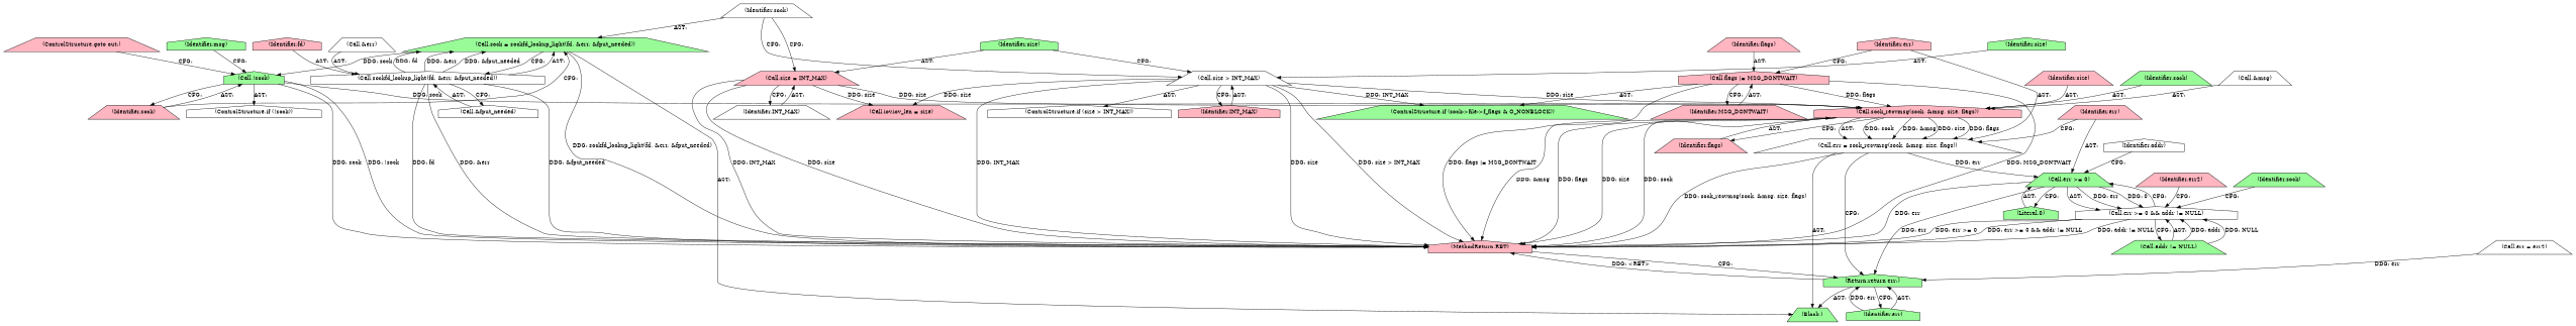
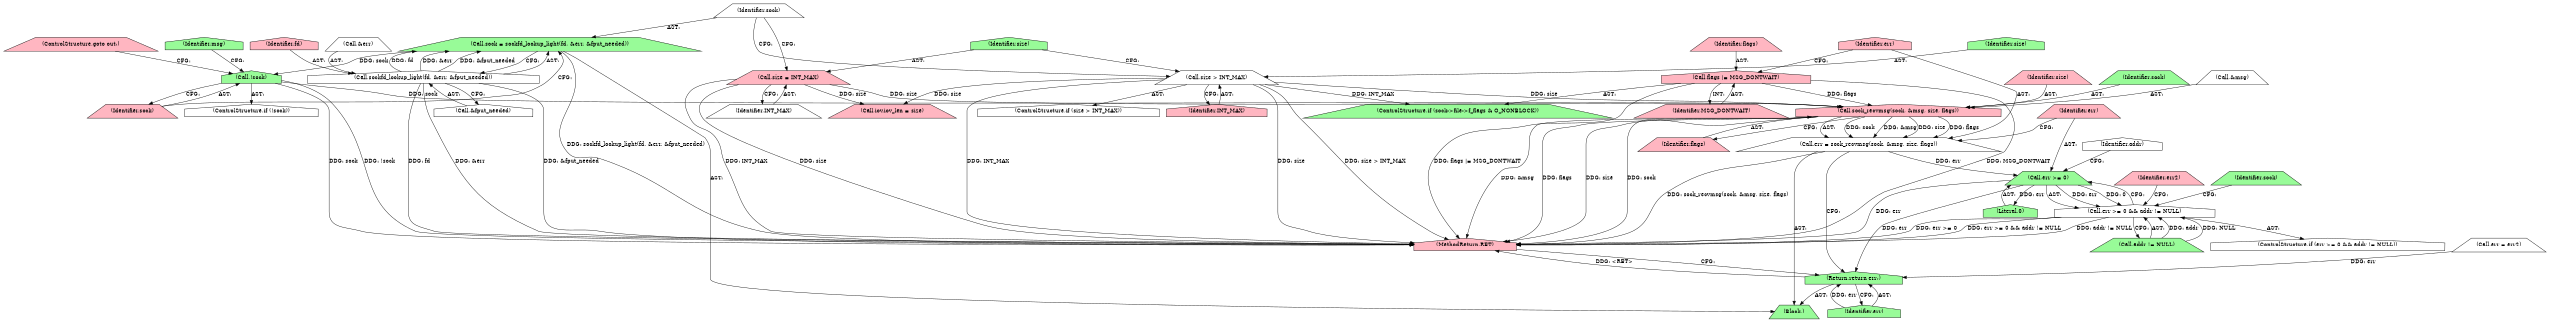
  digraph {
    node [fillcolor=lightpink shape=trapezium style=filled]
    n1 [label="(Call,sock_recvmsg(sock, &msg, size, flags))" shape=house]
    n2 [fillcolor=white label="(Call,err = sock_recvmsg(sock, &msg, size, flags))"]
    n3 [label="(Identifier,flags)"]
    n4 [label="(MethodReturn,RET)" shape=house]
    n5 [fillcolor=palegreen label="(Block,)"]
    n6 [fillcolor=palegreen label="(Call,err >= 0)"]
    n7 [fillcolor=palegreen label="(Return,return err;)" shape=house]
    n8 [fillcolor=palegreen label="(Call,!sock)" shape=house]
    n9 [label="(Identifier,sock)"]
    n10 [fillcolor=white label="(ControlStructure,if (!sock))" shape=house]
    n11 [fillcolor=palegreen label="(Call,sock = sockfd_lookup_light(fd, &err, &fput_needed))"]
    n12 [fillcolor=white label="(Call,sockfd_lookup_light(fd, &err, &fput_needed))" shape=house]
    n13 [fillcolor=white label="(Call,&fput_needed)" shape=house]
    n14 [fillcolor=white label="(Call,size > INT_MAX)"]
    n15 [fillcolor=white label="(ControlStructure,if (size > INT_MAX))" shape=house]
    n16 [label="(Call,iov.iov_len = size)"]
    n17 [label="(Identifier,INT_MAX)" shape=house]
    n18 [fillcolor=palegreen label="(ControlStructure,if (sock->file->f_flags & O_NONBLOCK))"]
    n19 [label="(Call,size = INT_MAX)"]
    n20 [fillcolor=white label="(Identifier,INT_MAX)"]
    n21 [label="(Call,flags |= MSG_DONTWAIT)" shape=house]
    n22 [label="(Identifier,MSG_DONTWAIT)"]
    n23 [fillcolor=white label="(Call,err >= 0 && addr != NULL)" shape=house]
    n24 [fillcolor=palegreen label="(Literal,0)" shape=house]
    n25 [fillcolor=palegreen label="(Call,addr != NULL)"]
+   n26 [fillcolor=white label="(ControlStructure,if (err >= 0 && addr != NULL))" shape=house]
    n27 [fillcolor=palegreen label="(Identifier,err)" shape=house]
    n28 [label="(Identifier,flags)"]
    n29 [label="(Identifier,err)" shape=house]
    n30 [label="(Identifier,err)"]
    n31 [label="(ControlStructure,goto out;)"]
    n32 [fillcolor=white label="(Call,err = err2)"]
    n33 [label="(Identifier,size)"]
    n34 [fillcolor=white label="(Identifier,addr)" shape=house]
    n35 [fillcolor=palegreen label="(Identifier,size)" shape=house]
    n36 [label="(Identifier,err2)"]
    n37 [fillcolor=white label="(Identifier,sock)"]
    n38 [fillcolor=palegreen label="(Identifier,sock)"]
    n39 [fillcolor=palegreen label="(Identifier,sock)"]
    n40 [fillcolor=palegreen label="(Identifier,msg)" shape=house]
    n41 [label="(Identifier,fd)" shape=house]
    n42 [fillcolor=palegreen label="(Identifier,size)" shape=house]
    n43 [fillcolor=white label="(Call,&msg)"]
    n44 [fillcolor=white label="(Call,&err)"]
    n1 -> n2 [label="AST: "]
    n1 -> n2 [label="DDG: sock"]
    n1 -> n2 [label="DDG: &msg"]
    n1 -> n2 [label="DDG: size"]
    n1 -> n2 [label="DDG: flags"]
    n1 -> n3 [label="CFG: "]
    n1 -> n4 [label="DDG: &msg"]
    n1 -> n4 [label="DDG: flags"]
    n1 -> n4 [label="DDG: size"]
    n1 -> n4 [label="DDG: sock"]
    n2 -> n4 [label="DDG: sock_recvmsg(sock, &msg, size, flags)"]
    n2 -> n5 [label="AST: "]
    n2 -> n6 [label="DDG: err"]
    n2 -> n7 [label="CFG: "]
    n3 -> n1 [label="AST: "]
    n4 -> n7 [label="CFG: "]
    n6 -> n4 [label="DDG: err"]
    n6 -> n7 [label="DDG: err"]
    n6 -> n23 [label="AST: "]
    n6 -> n23 [label="DDG: err"]
    n6 -> n23 [label="DDG: 0"]
-   n6 -> n24 [label="CFG: "]
+   n6 -> n24 [label="DDG: err"]
    n7 -> n4 [label="DDG: <RET>"]
    n7 -> n5 [label="AST: "]
    n7 -> n27 [label="CFG: "]
    n8 -> n1 [label="DDG: sock"]
    n8 -> n4 [label="DDG: sock"]
    n8 -> n4 [label="DDG: !sock"]
    n8 -> n9 [label="CFG: "]
    n8 -> n10 [label="AST: "]
    n9 -> n8 [label="AST: "]
    n9 -> n11 [label="CFG: "]
    n11 -> n4 [label="DDG: sockfd_lookup_light(fd, &err, &fput_needed)"]
    n11 -> n5 [label="AST: "]
    n11 -> n8 [label="DDG: sock"]
    n11 -> n12 [label="CFG: "]
    n12 -> n4 [label="DDG: fd"]
    n12 -> n4 [label="DDG: &err"]
    n12 -> n4 [label="DDG: &fput_needed"]
    n12 -> n11 [label="AST: "]
    n12 -> n11 [label="DDG: fd"]
    n12 -> n11 [label="DDG: &err"]
    n12 -> n11 [label="DDG: &fput_needed"]
    n12 -> n13 [label="CFG: "]
    n13 -> n12 [label="AST: "]
    n14 -> n1 [label="DDG: size"]
    n14 -> n4 [label="DDG: size"]
    n14 -> n4 [label="DDG: size > INT_MAX"]
    n14 -> n4 [label="DDG: INT_MAX"]
    n14 -> n15 [label="AST: "]
    n14 -> n16 [label="DDG: size"]
    n14 -> n17 [label="CFG: "]
    n14 -> n18 [label="DDG: INT_MAX"]
    n17 -> n14 [label="AST: "]
    n19 -> n1 [label="DDG: size"]
    n19 -> n4 [label="DDG: INT_MAX"]
    n19 -> n4 [label="DDG: size"]
    n19 -> n16 [label="DDG: size"]
    n19 -> n20 [label="CFG: "]
    n20 -> n19 [label="AST: "]
    n21 -> n1 [label="DDG: flags"]
    n21 -> n4 [label="DDG: MSG_DONTWAIT"]
    n21 -> n4 [label="DDG: flags |= MSG_DONTWAIT"]
    n21 -> n18 [label="AST: "]
-   n21 -> n22 [label="CFG: "]
+   n21 -> n22 [label="INT: "]
    n22 -> n21 [label="AST: "]
    n23 -> n4 [label="DDG: err >= 0 && addr != NULL"]
    n23 -> n4 [label="DDG: addr != NULL"]
    n23 -> n4 [label="DDG: err >= 0"]
    n23 -> n6 [label="CFG: "]
    n23 -> n25 [label="CFG: "]
+   n23 -> n26 [label="AST: "]
    n24 -> n6 [label="AST: "]
    n25 -> n23 [label="AST: "]
    n25 -> n23 [label="DDG: addr"]
    n25 -> n23 [label="DDG: NULL"]
    n27 -> n7 [label="AST: "]
    n27 -> n7 [label="DDG: err"]
    n28 -> n21 [label="AST: "]
    n29 -> n2 [label="AST: "]
    n29 -> n21 [label="CFG: "]
    n30 -> n2 [label="CFG: "]
    n30 -> n6 [label="AST: "]
    n31 -> n8 [label="CFG: "]
    n32 -> n7 [label="DDG: err"]
    n33 -> n1 [label="AST: "]
    n34 -> n6 [label="CFG: "]
    n35 -> n14 [label="AST: "]
    n36 -> n23 [label="CFG: "]
    n37 -> n11 [label="AST: "]
    n37 -> n14 [label="CFG: "]
    n37 -> n19 [label="CFG: "]
    n38 -> n23 [label="CFG: "]
    n39 -> n1 [label="AST: "]
    n40 -> n8 [label="CFG: "]
    n41 -> n12 [label="AST: "]
    n42 -> n14 [label="CFG: "]
    n42 -> n19 [label="AST: "]
    n43 -> n1 [label="AST: "]
    n44 -> n12 [label="AST: "]
  }
